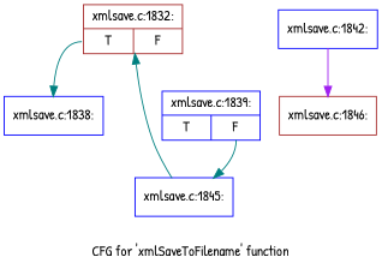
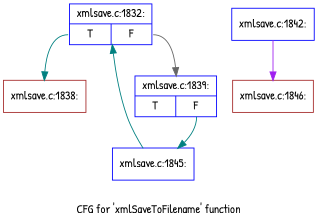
  digraph {
    fontname="Patrick Hand"
    label="CFG for 'xmlSaveToFilename' function"
    node [color=brown fontname="Patrick Hand" shape=record]
    edge [color=teal fontname="Patrick Hand"]
-   n1 [label="{xmlsave.c:1832:|{<s0>T|<s1>F}}"]
-   n2 [color=blue label="{xmlsave.c:1838:}"]
+   n1 [color=blue label="{xmlsave.c:1832:|{<s0>T|<s1>F}}"]
+   n2 [label="{xmlsave.c:1838:}"]
    n3 [color=blue label="{xmlsave.c:1839:|{<s0>T|<s1>F}}"]
    n4 [color=blue label="{xmlsave.c:1845:}"]
    n5 [label="{xmlsave.c:1846:}"]
    n6 [color=blue label="{xmlsave.c:1842:}"]
    n1 -> n2 [tailport=s0]
+   n1 -> n3 [color=gray40 tailport=s1]
    n3 -> n4 [tailport=s1]
    n4 -> n1
    n6 -> n5 [color=purple]
  }
